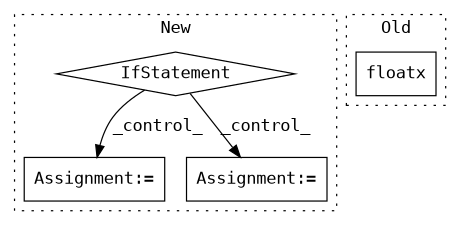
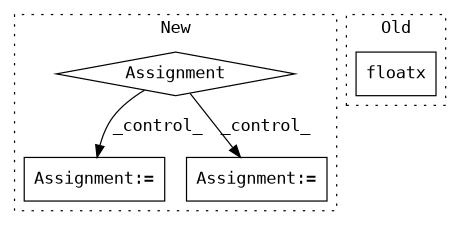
  digraph {
    fontname="DejaVu Sans Mono"
    node [a=7 l=2 shape=box fontname="DejaVu Sans Mono"]
    edge [fontname="DejaVu Sans Mono"]
-   n1 [a=25 l="4,2" label=IfStatement s="958,996" shape=diamond]
+   n1 [a=25 l="4,2" label=Assignment s="958,996" shape=diamond]
    n2 [label="Assignment:=" s=1014]
    n3 [label="Assignment:=" s=1102]
    n4 [a=32 l=8 label=floatx s=1002]
    subgraph cluster_1 {
      label=New
      style=dotted
      n1
      n2
      n3
    }
    subgraph cluster_2 {
      label=Old
      style=dotted
      n4
    }
    n1 -> n2 [label=_control_]
    n1 -> n3 [label=_control_]
  }
